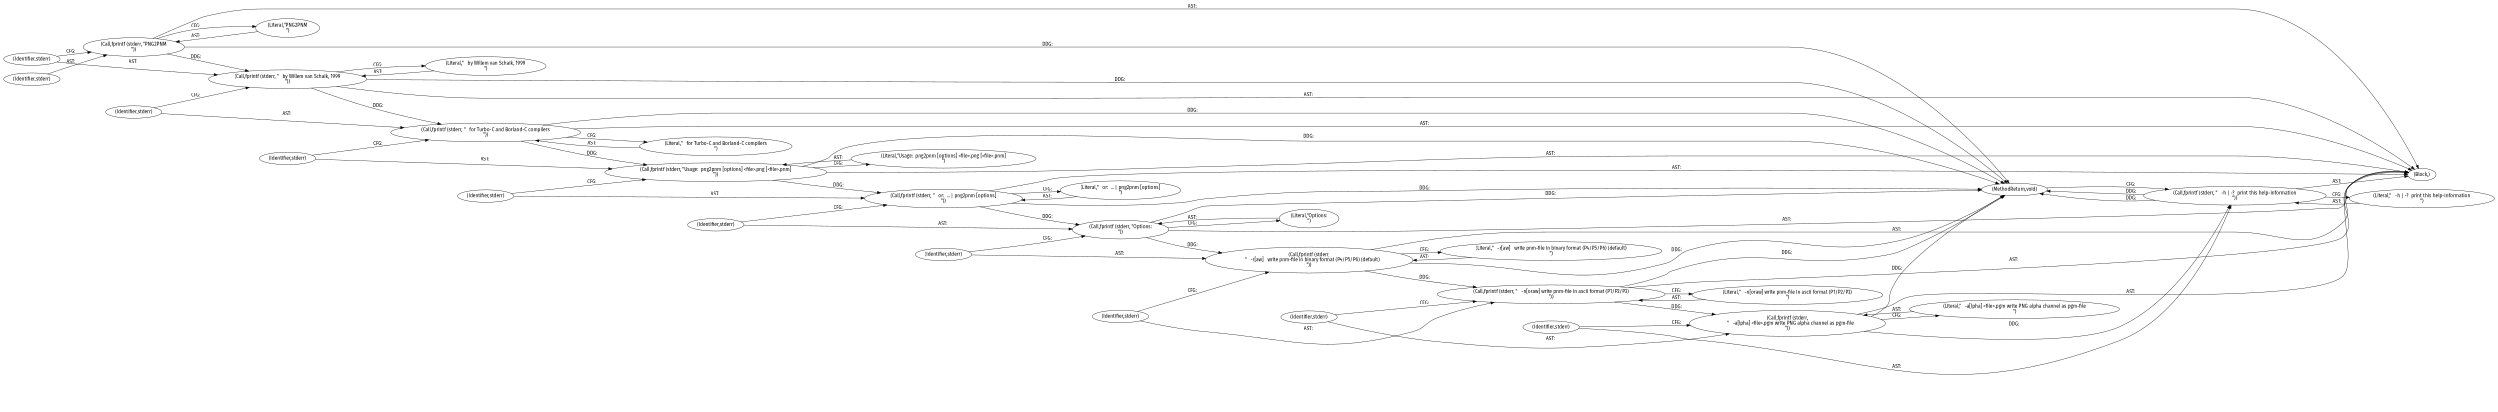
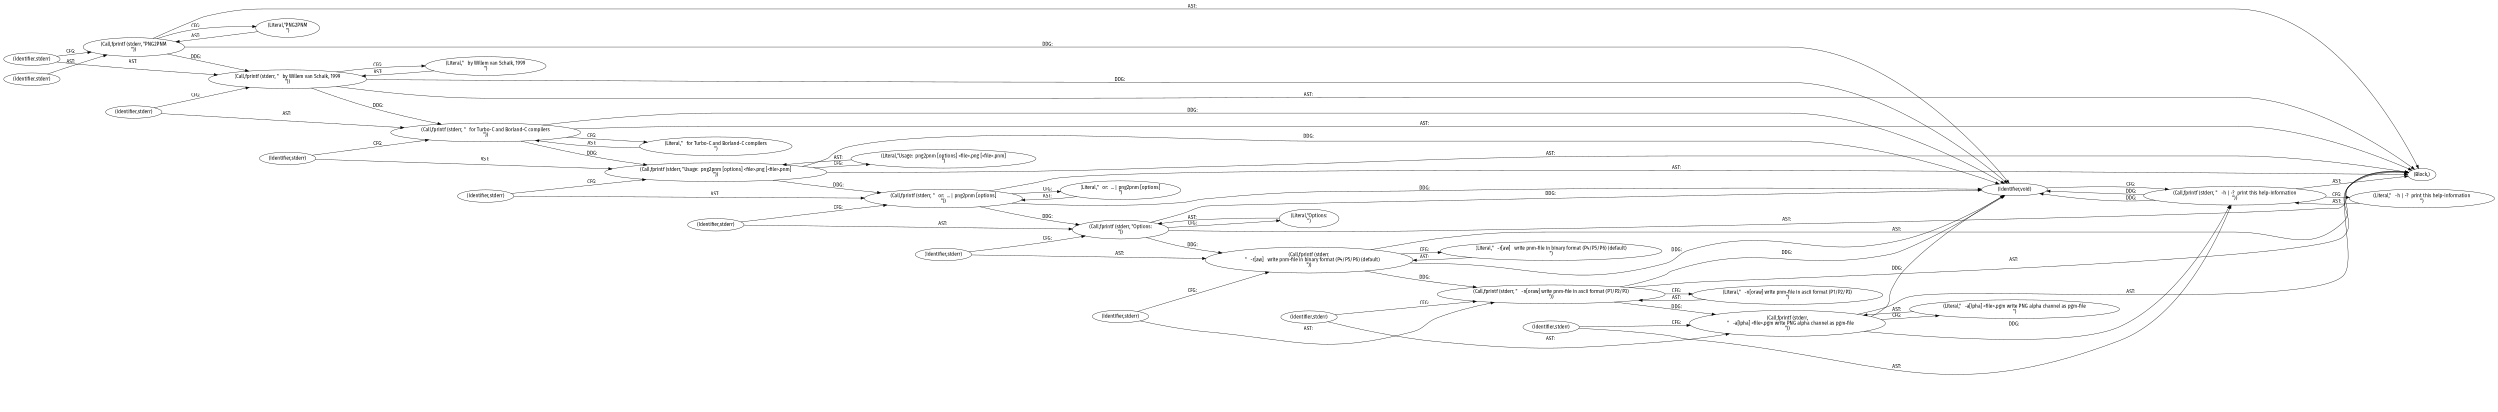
  digraph {
    rankdir=LR
    fontname="Fira Sans"
    node [fontname="Fira Sans"]
    edge [fontname="Fira Sans"]
    n1 [label="(Call,fprintf (stderr,\n     \"   -r[aw]   write pnm-file in binary format (P4/P5/P6) (default)\n\"))"]
    n2 [label="(Call,fprintf (stderr, \"   -n[oraw] write pnm-file in ascii format (P1/P2/P3)\n\"))"]
    n3 [label="(Literal,\"   -r[aw]   write pnm-file in binary format (P4/P5/P6) (default)\n\")"]
-   n4 [label="(MethodReturn,void)"]
+   n4 [label="(Identifier,void)"]
    n5 [label="(Block,)"]
    n6 [label="(Call,fprintf (stderr, \"Options:\n\"))"]
    n7 [label="(Literal,\"Options:\n\")"]
    n8 [label="(Call,fprintf (stderr, \"   or:  ... | png2pnm [options]\n\"))"]
    n9 [label="(Literal,\"   or:  ... | png2pnm [options]\n\")"]
    n10 [label="(Call,fprintf (stderr, \"Usage:  png2pnm [options] <file>.png [<file>.pnm]\n\"))"]
    n11 [label="(Literal,\"Usage:  png2pnm [options] <file>.png [<file>.pnm]\n\")"]
    n12 [label="(Call,fprintf (stderr, \"   for Turbo-C and Borland-C compilers\n\"))"]
    n13 [label="(Literal,\"   for Turbo-C and Borland-C compilers\n\")"]
    n14 [label="(Call,fprintf (stderr, \"   by Willem van Schaik, 1999\n\"))"]
    n15 [label="(Literal,\"   by Willem van Schaik, 1999\n\")"]
    n16 [label="(Call,fprintf (stderr, \"PNG2PNM\n\"))"]
    n17 [label="(Literal,\"PNG2PNM\n\")"]
    n18 [label="(Call,fprintf (stderr,\n     \"   -a[lpha] <file>.pgm write PNG alpha channel as pgm-file\n\"))"]
    n19 [label="(Literal,\"   -n[oraw] write pnm-file in ascii format (P1/P2/P3)\n\")"]
    n20 [label="(Call,fprintf (stderr, \"   -h | -?  print this help-information\n\"))"]
    n21 [label="(Literal,\"   -a[lpha] <file>.pgm write PNG alpha channel as pgm-file\n\")"]
    n22 [label="(Literal,\"   -h | -?  print this help-information\n\")"]
    n23 [label="(Identifier,stderr)"]
    n24 [label="(Identifier,stderr)"]
    n25 [label="(Identifier,stderr)"]
    n26 [label="(Identifier,stderr)"]
    n27 [label="(Identifier,stderr)"]
    n28 [label="(Identifier,stderr)"]
    n29 [label="(Identifier,stderr)"]
    n30 [label="(Identifier,stderr)"]
    n31 [label="(Identifier,stderr)"]
    n32 [label="(Identifier,stderr)"]
    n1 -> n2 [label="DDG: "]
    n1 -> n3 [label="CFG: "]
    n1 -> n4 [label="DDG: "]
    n1 -> n5 [label="AST: "]
    n2 -> n4 [label="DDG: "]
    n2 -> n5 [label="AST: "]
    n2 -> n18 [label="DDG: "]
    n2 -> n19 [label="CFG: "]
    n3 -> n1 [label="AST: "]
    n4 -> n20 [label="CFG: "]
    n6 -> n1 [label="DDG: "]
    n6 -> n4 [label="DDG: "]
    n6 -> n5 [label="AST: "]
    n6 -> n7 [label="CFG: "]
    n7 -> n6 [label="AST: "]
    n8 -> n4 [label="DDG: "]
    n8 -> n5 [label="AST: "]
    n8 -> n6 [label="DDG: "]
    n8 -> n9 [label="CFG: "]
    n9 -> n8 [label="AST: "]
    n10 -> n4 [label="DDG: "]
    n10 -> n5 [label="AST: "]
    n10 -> n8 [label="DDG: "]
    n10 -> n11 [label="CFG: "]
    n11 -> n10 [label="AST: "]
    n12 -> n4 [label="DDG: "]
    n12 -> n5 [label="AST: "]
    n12 -> n10 [label="DDG: "]
    n12 -> n13 [label="CFG: "]
    n13 -> n12 [label="AST: "]
    n14 -> n4 [label="DDG: "]
    n14 -> n5 [label="AST: "]
    n14 -> n12 [label="DDG: "]
    n14 -> n15 [label="CFG: "]
    n15 -> n14 [label="AST: "]
    n16 -> n4 [label="DDG: "]
    n16 -> n5 [label="AST: "]
    n16 -> n14 [label="DDG: "]
    n16 -> n17 [label="CFG: "]
    n17 -> n16 [label="AST: "]
    n18 -> n4 [label="DDG: "]
    n18 -> n5 [label="AST: "]
    n18 -> n20 [label="DDG: "]
    n18 -> n21 [label="CFG: "]
    n19 -> n2 [label="AST: "]
    n20 -> n4 [label="DDG: "]
    n20 -> n4 [label="DDG: "]
    n20 -> n5 [label="AST: "]
    n20 -> n22 [label="CFG: "]
    n21 -> n18 [label="AST: "]
    n22 -> n20 [label="AST: "]
    n23 -> n18 [label="CFG: "]
    n23 -> n20 [label="AST: "]
    n24 -> n8 [label="AST: "]
    n24 -> n10 [label="CFG: "]
    n25 -> n1 [label="CFG: "]
    n25 -> n2 [label="AST: "]
    n26 -> n2 [label="CFG: "]
    n26 -> n18 [label="AST: "]
    n27 -> n12 [label="AST: "]
    n27 -> n14 [label="CFG: "]
    n28 -> n10 [label="AST: "]
    n28 -> n12 [label="CFG: "]
    n29 -> n14 [label="AST: "]
    n29 -> n16 [label="CFG: "]
    n30 -> n16 [label="AST: "]
    n31 -> n6 [label="AST: "]
    n31 -> n8 [label="CFG: "]
    n32 -> n1 [label="AST: "]
    n32 -> n6 [label="CFG: "]
  }
